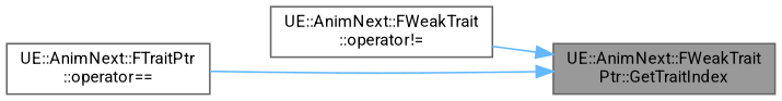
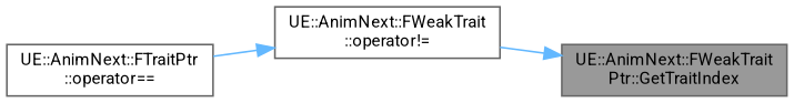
  digraph {
    fontname=Roboto
    rankdir=RL
    node [color=grey40 fillcolor=white fontname=Roboto fontsize=10 shape=box style=filled]
    edge [color=steelblue1 dir=back fontname=Roboto fontsize=10 labelfontname=Helvetica labelfontsize=10 style=solid]
    n1 [color=gray40 fillcolor=grey60 fontcolor=black height=0.2 label="UE::AnimNext::FWeakTrait\lPtr::GetTraitIndex" width=0.4]
    n2 [height=0.2 label="UE::AnimNext::FWeakTrait\l::operator!=" width=0.4]
    n3 [height=0.2 label="UE::AnimNext::FTraitPtr\l::operator==" width=0.4]
    n1 -> n2
-   n1 -> n3
+   n2 -> n3
  }
